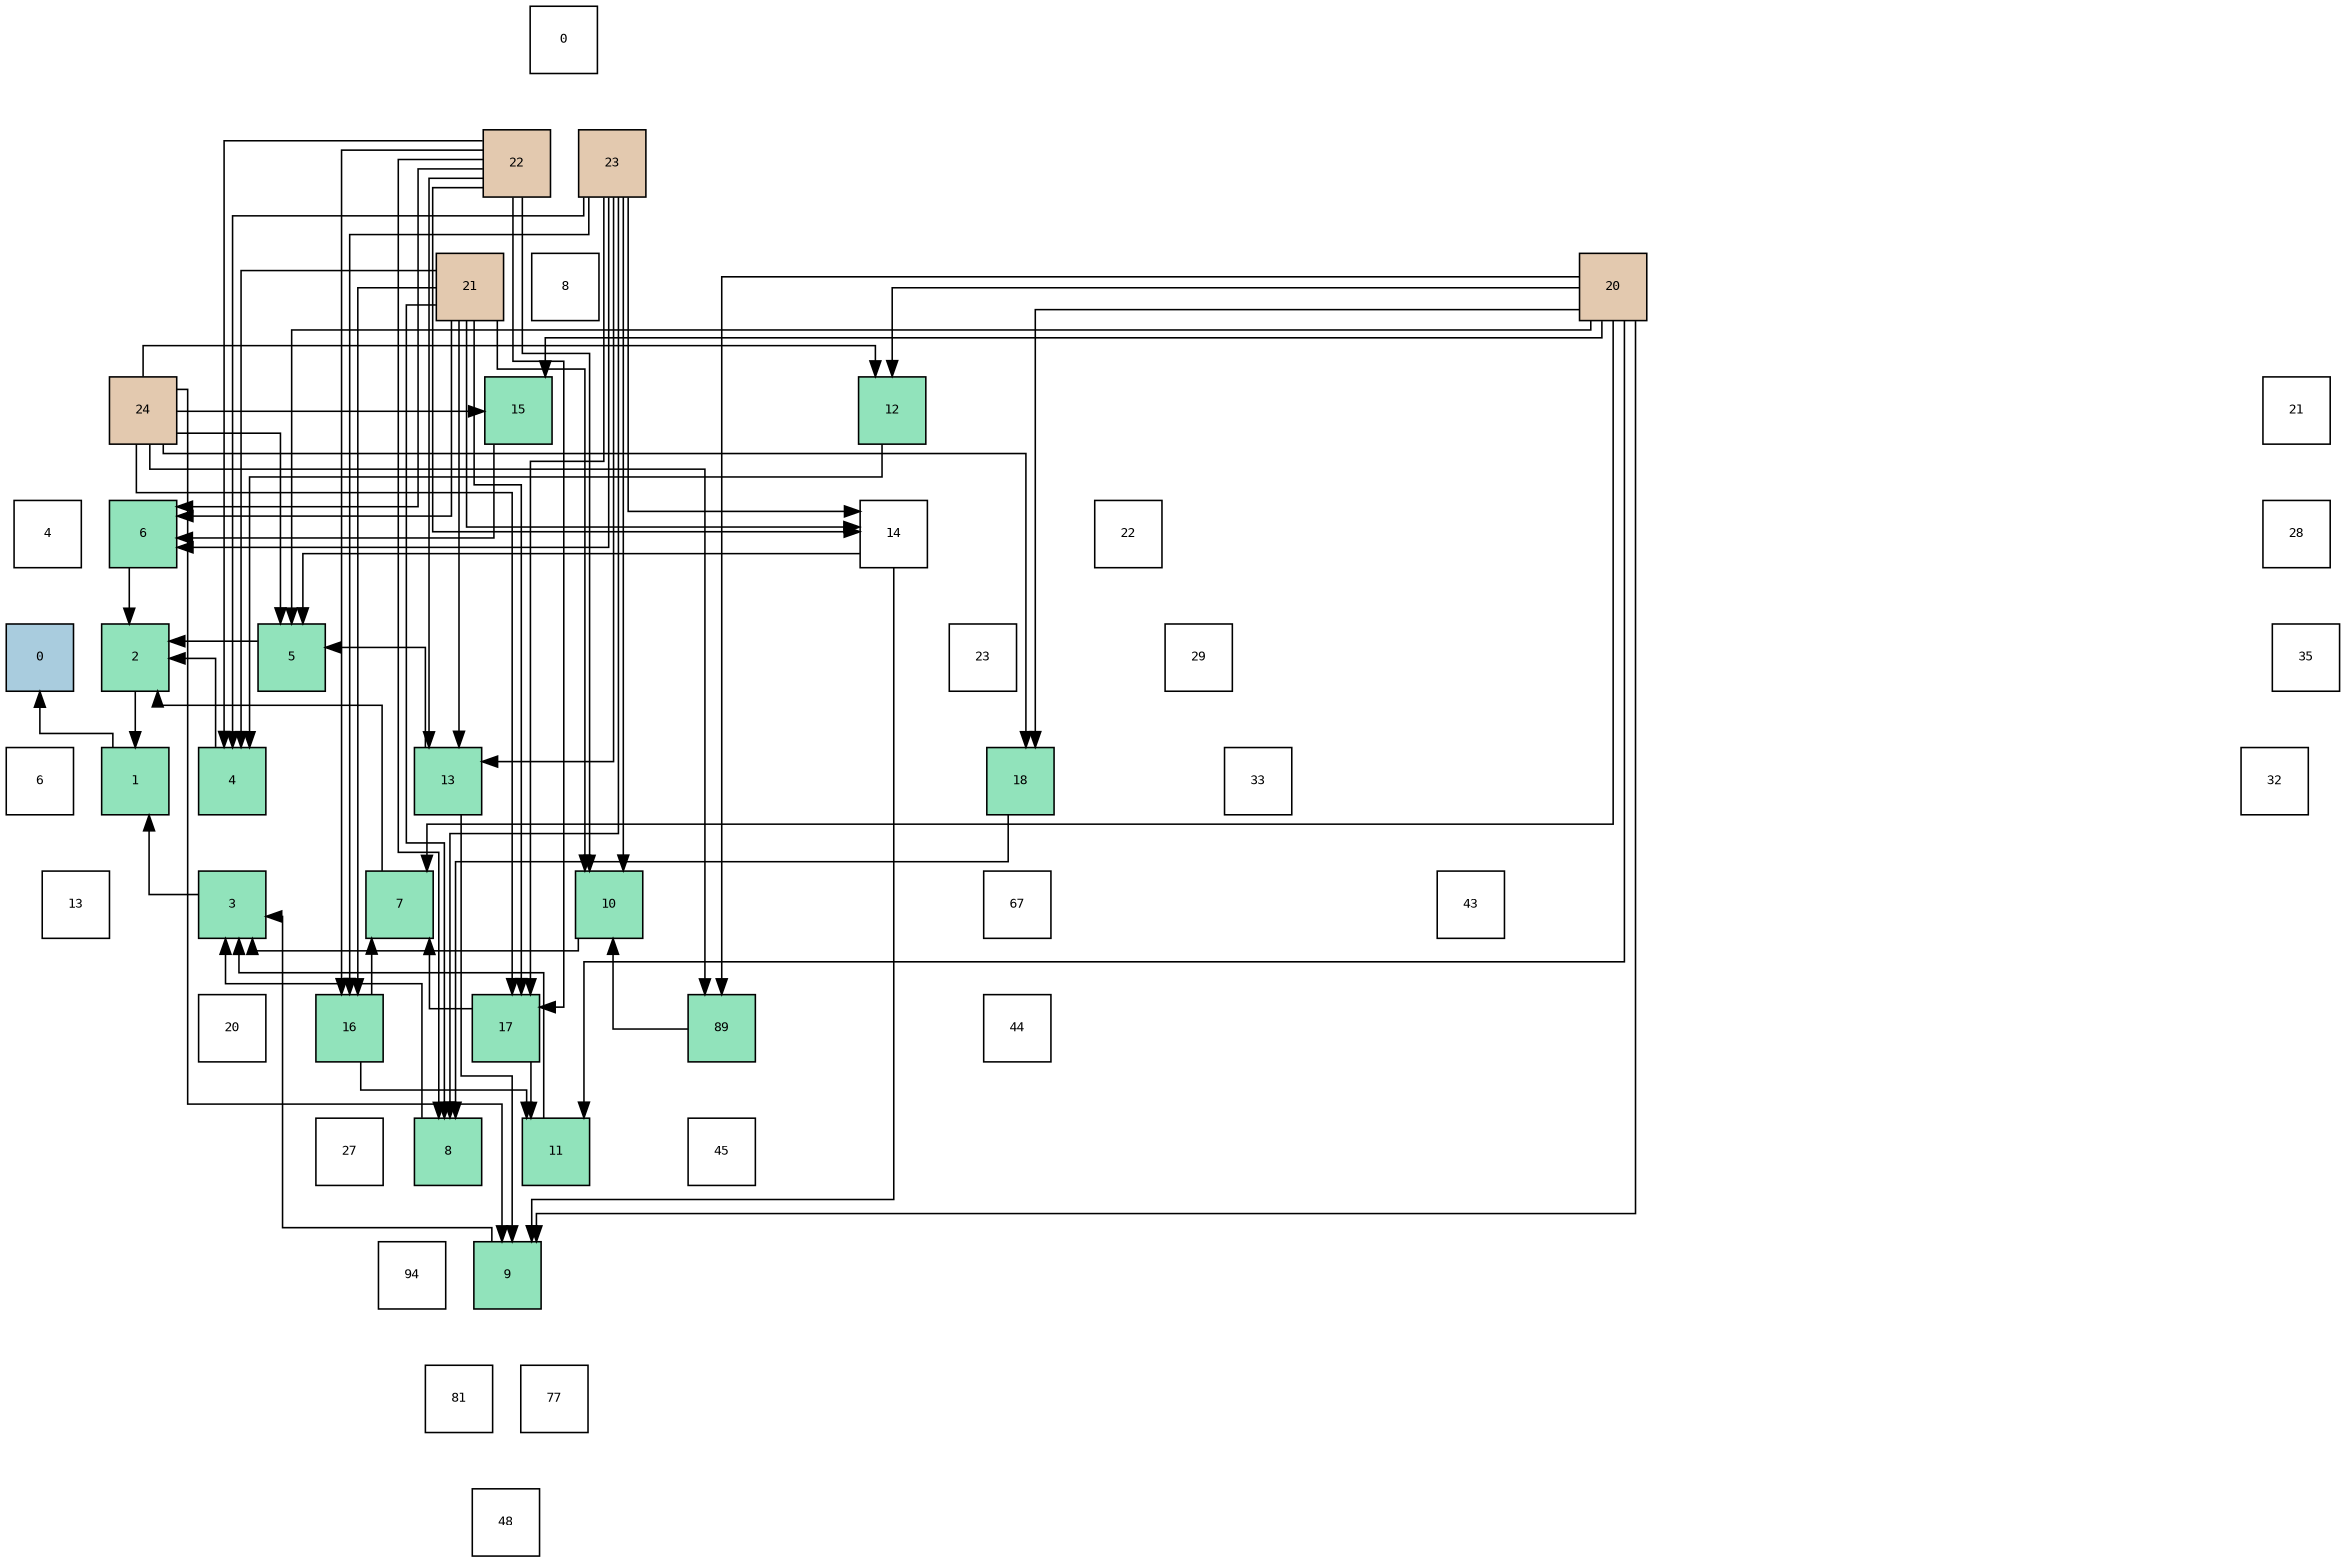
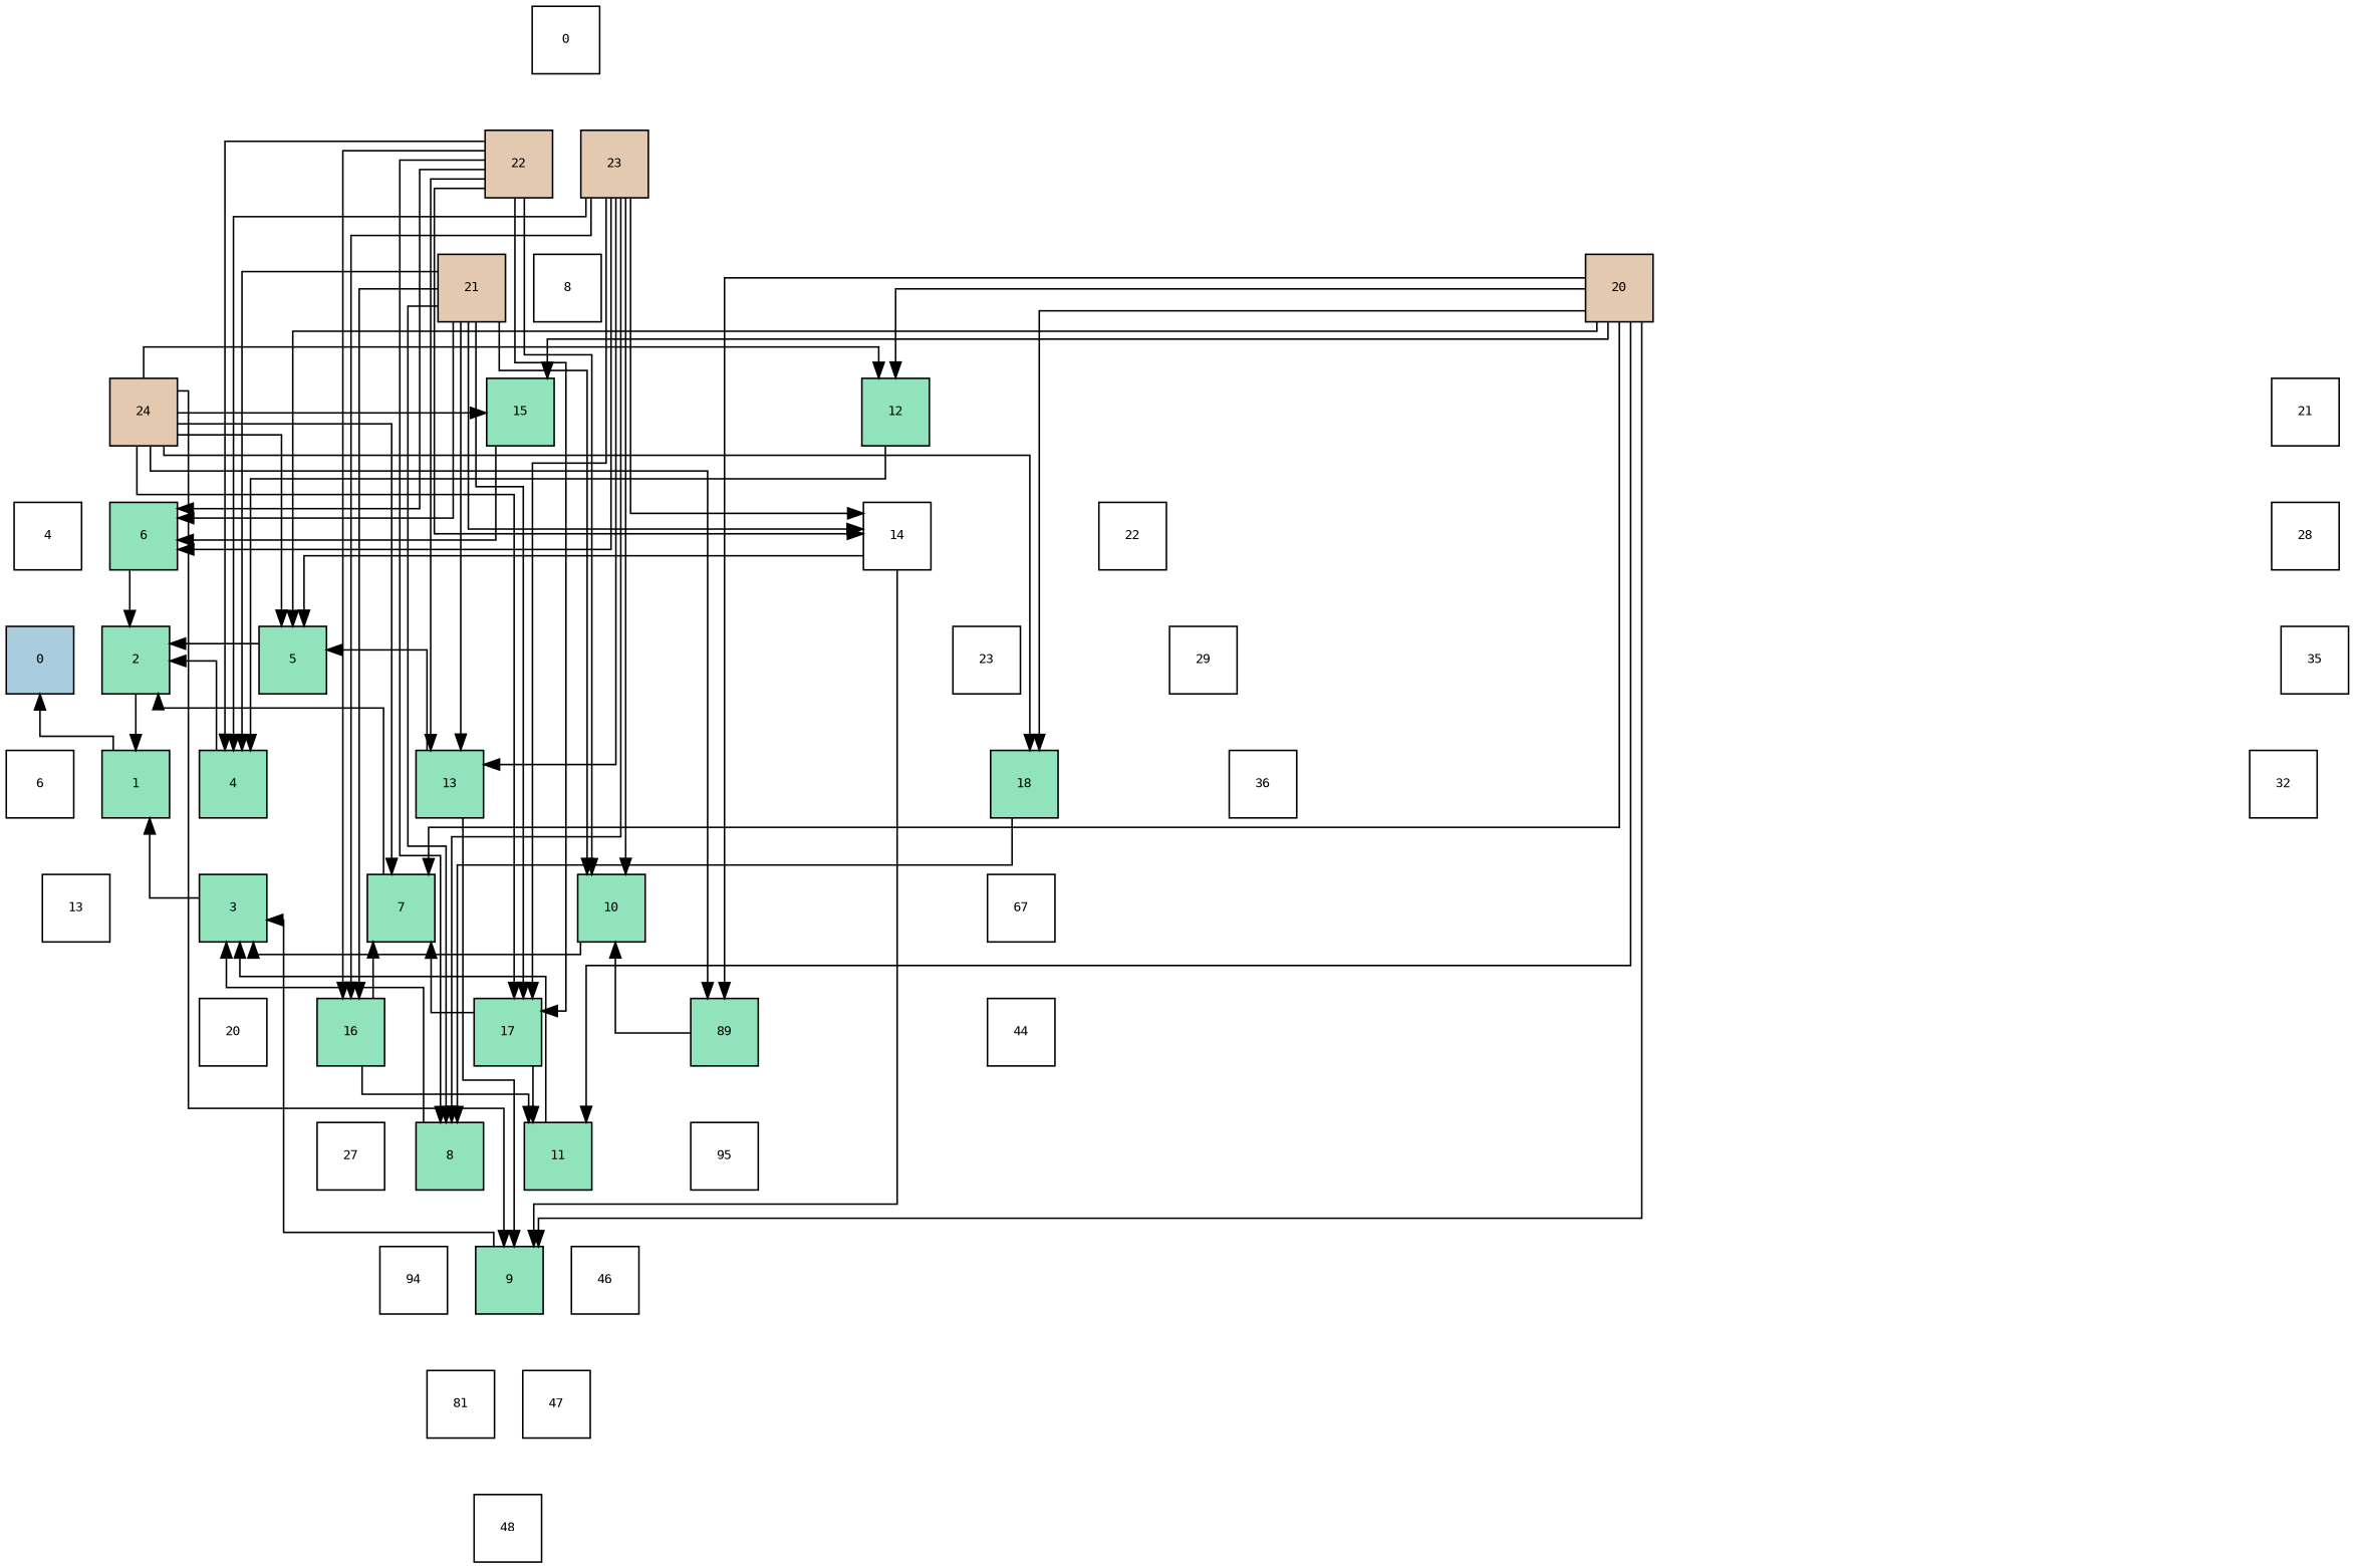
  digraph {
    fontname="DejaVu Sans Mono"
    rank=same
    rankdir=TB
    splines=ortho
    node [fillcolor="#ffffff" fixedsize=true fontname="DejaVu Sans Mono" fontsize=8 shape=square style=filled]
    edge [constraint=true fontname="DejaVu Sans Mono" style=invis]
    n1 [label=0 width=0.6]
    n2 [fillcolor="#e3c9af" label=22 width=0.6]
    n3 [fillcolor="#e3c9af" label=23 width=0.6]
    n4 [fillcolor="#e3c9af" label=21 width=0.6]
    n5 [label=8 width=0.6]
    n6 [fillcolor="#91e3bb" label=6 width=0.6]
    n7 [label=14 width=0.6]
    n8 [fillcolor="#91e3bb" label=4 width=0.6]
    n9 [fillcolor="#91e3bb" label=13 width=0.6]
    n10 [fillcolor="#91e3bb" label=16 width=0.6]
    n11 [fillcolor="#91e3bb" label=10 width=0.6]
    n12 [fillcolor="#91e3bb" label=17 width=0.6]
    n13 [fillcolor="#91e3bb" label=8 width=0.6]
    n14 [fillcolor="#e3c9af" label=20 width=0.6]
    n15 [fillcolor="#e3c9af" label=24 width=0.6]
    n16 [fillcolor="#91e3bb" label=15 width=0.6]
    n17 [fillcolor="#91e3bb" label=12 width=0.6]
    n18 [fillcolor="#91e3bb" label=5 width=0.6]
    n19 [fillcolor="#91e3bb" label=2 width=0.6]
    n20 [fillcolor="#91e3bb" label=9 width=0.6]
    n21 [label=23 width=0.6]
    n22 [fillcolor="#91e3bb" label=7 width=0.6]
    n23 [fillcolor="#91e3bb" label=3 width=0.6]
    n24 [fillcolor="#91e3bb" label=11 width=0.6]
    n25 [label=27 width=0.6]
    n26 [fillcolor="#91e3bb" label=89 width=0.6]
    n27 [label=94 width=0.6]
    n28 [label=4 width=0.6]
    n29 [fillcolor="#91e3bb" label=18 width=0.6]
    n30 [fillcolor="#a9ccde" label=0 width=0.6]
    n31 [label=22 width=0.6]
    n32 [label=67 width=0.6]
-   n33 [label=45 width=0.6]
+   n33 [label=95 width=0.6]
+   n34 [label=46 width=0.6]
    n35 [label=81 width=0.6]
-   n36 [label=77 width=0.6]
+   n36 [label=47 width=0.6]
    n37 [label=6 width=0.6]
    n38 [fillcolor="#91e3bb" label=1 width=0.6]
    n39 [label=13 width=0.6]
    n40 [label=20 width=0.6]
    n41 [label=21 width=0.6]
    n42 [label=28 width=0.6]
    n43 [label=29 width=0.6]
    n44 [label=35 width=0.6]
-   n45 [label=33 width=0.6]
+   n45 [label=36 width=0.6]
    n46 [label=32 width=0.6]
-   n47 [label=43 width=0.6]
    n48 [label=44 width=0.6]
    n49 [label=48 width=0.6]
    n1 -> n2
    n1 -> n3
    n2 -> n4
    n2 -> n5
    n2 -> n6 [constraint=false style=vis]
    n2 -> n7 [constraint=false style=vis]
    n2 -> n8 [constraint=false style=vis]
    n2 -> n9 [constraint=false style=vis]
    n2 -> n10 [constraint=false style=vis]
    n2 -> n11 [constraint=false style=vis]
    n2 -> n12 [constraint=false style=vis]
    n2 -> n13 [constraint=false style=vis]
    n3 -> n5
    n3 -> n6 [constraint=false style=vis]
    n3 -> n7 [constraint=false style=vis]
    n3 -> n8 [constraint=false style=vis]
    n3 -> n9 [constraint=false style=vis]
    n3 -> n10 [constraint=false style=vis]
    n3 -> n11 [constraint=false style=vis]
    n3 -> n12 [constraint=false style=vis]
    n3 -> n13 [constraint=false style=vis]
    n3 -> n14
    n4 -> n6 [constraint=false style=vis]
    n4 -> n7 [constraint=false style=vis]
    n4 -> n8 [constraint=false style=vis]
    n4 -> n9 [constraint=false style=vis]
    n4 -> n10 [constraint=false style=vis]
    n4 -> n11 [constraint=false style=vis]
    n4 -> n12 [constraint=false style=vis]
    n4 -> n13 [constraint=false style=vis]
    n4 -> n15
    n4 -> n16
    n5 -> n16
    n5 -> n17
    n6 -> n18
    n6 -> n19 [constraint=false style=vis]
    n6 -> n19
    n7 -> n18 [constraint=false style=vis]
    n7 -> n18
    n7 -> n20 [constraint=false style=vis]
    n7 -> n21
    n8 -> n19 [constraint=false style=vis]
    n8 -> n22
    n8 -> n23
    n9 -> n11
    n9 -> n18 [constraint=false style=vis]
    n9 -> n20 [constraint=false style=vis]
    n9 -> n22
    n10 -> n13
    n10 -> n22 [constraint=false style=vis]
    n10 -> n24 [constraint=false style=vis]
    n10 -> n25
    n11 -> n12
    n11 -> n23 [constraint=false style=vis]
    n11 -> n26
    n12 -> n13
    n12 -> n22 [constraint=false style=vis]
    n12 -> n24 [constraint=false style=vis]
    n12 -> n24
    n13 -> n20
    n13 -> n23 [constraint=false style=vis]
    n13 -> n27
    n14 -> n16 [constraint=false style=vis]
    n14 -> n17 [constraint=false style=vis]
    n14 -> n17
    n14 -> n18 [constraint=false style=vis]
    n14 -> n20 [constraint=false style=vis]
    n14 -> n22 [constraint=false style=vis]
    n14 -> n24 [constraint=false style=vis]
    n14 -> n26 [constraint=false style=vis]
    n14 -> n29 [constraint=false style=vis]
    n14 -> n41
    n15 -> n6
    n15 -> n12 [constraint=false style=vis]
    n15 -> n16 [constraint=false style=vis]
    n15 -> n17 [constraint=false style=vis]
    n15 -> n18 [constraint=false style=vis]
    n15 -> n20 [constraint=false style=vis]
+   n15 -> n22 [constraint=false style=vis]
    n15 -> n26 [constraint=false style=vis]
    n15 -> n28
    n15 -> n29 [constraint=false style=vis]
    n16 -> n6 [constraint=false style=vis]
    n16 -> n6
    n16 -> n7
    n17 -> n7
    n17 -> n8 [constraint=false style=vis]
    n17 -> n31
    n18 -> n8
    n18 -> n9
    n18 -> n19 [constraint=false style=vis]
    n19 -> n8
    n19 -> n38 [constraint=false style=vis]
    n19 -> n38
    n20 -> n23 [constraint=false style=vis]
    n20 -> n35
    n20 -> n36
    n21 -> n9
    n21 -> n29
    n22 -> n10
    n22 -> n12
    n22 -> n19 [constraint=false style=vis]
    n23 -> n10
    n23 -> n38 [constraint=false style=vis]
    n23 -> n40
    n24 -> n20
    n24 -> n23 [constraint=false style=vis]
+   n24 -> n34
    n25 -> n27
    n26 -> n11 [constraint=false style=vis]
    n26 -> n24
    n26 -> n33
    n27 -> n35
    n28 -> n19
    n28 -> n30
    n29 -> n11
    n29 -> n13 [constraint=false style=vis]
    n29 -> n32
    n30 -> n37
    n30 -> n38
    n31 -> n21
    n31 -> n43
    n32 -> n26
    n32 -> n48
+   n33 -> n34
+   n34 -> n36
    n35 -> n49
    n36 -> n49
    n37 -> n39
    n38 -> n23
    n38 -> n30 [constraint=false style=vis]
    n38 -> n39
    n39 -> n40
    n40 -> n25
    n41 -> n31
    n41 -> n42
    n42 -> n43
    n42 -> n44
    n43 -> n29
    n43 -> n45
    n44 -> n45
    n44 -> n46
    n45 -> n32
-   n45 -> n47
-   n46 -> n47
-   n47 -> n48
    n48 -> n33
  }
